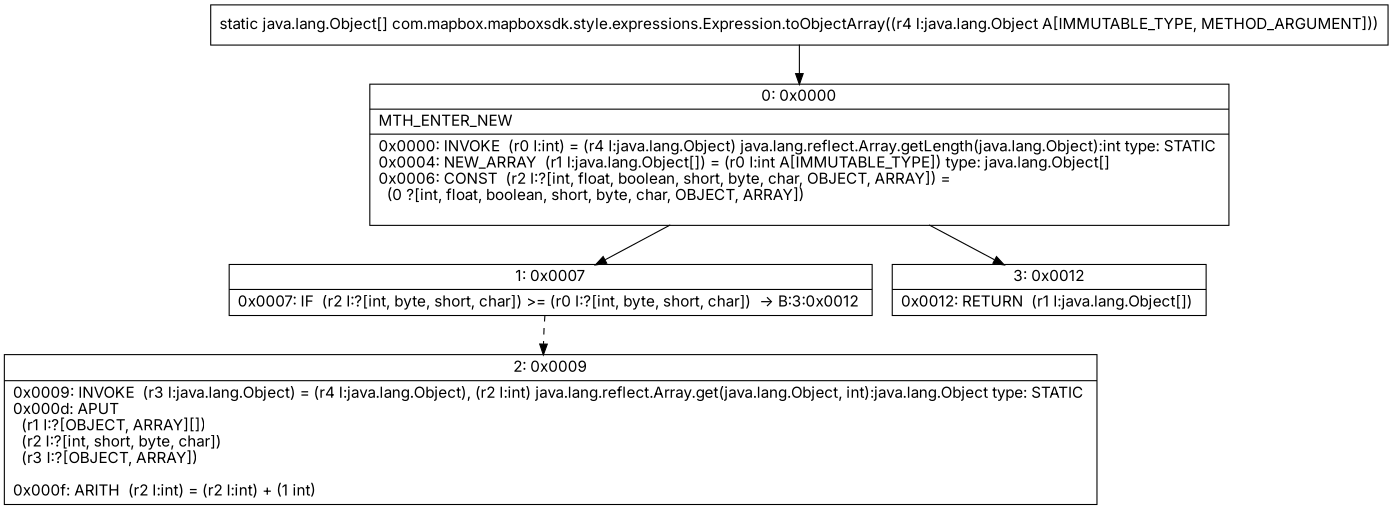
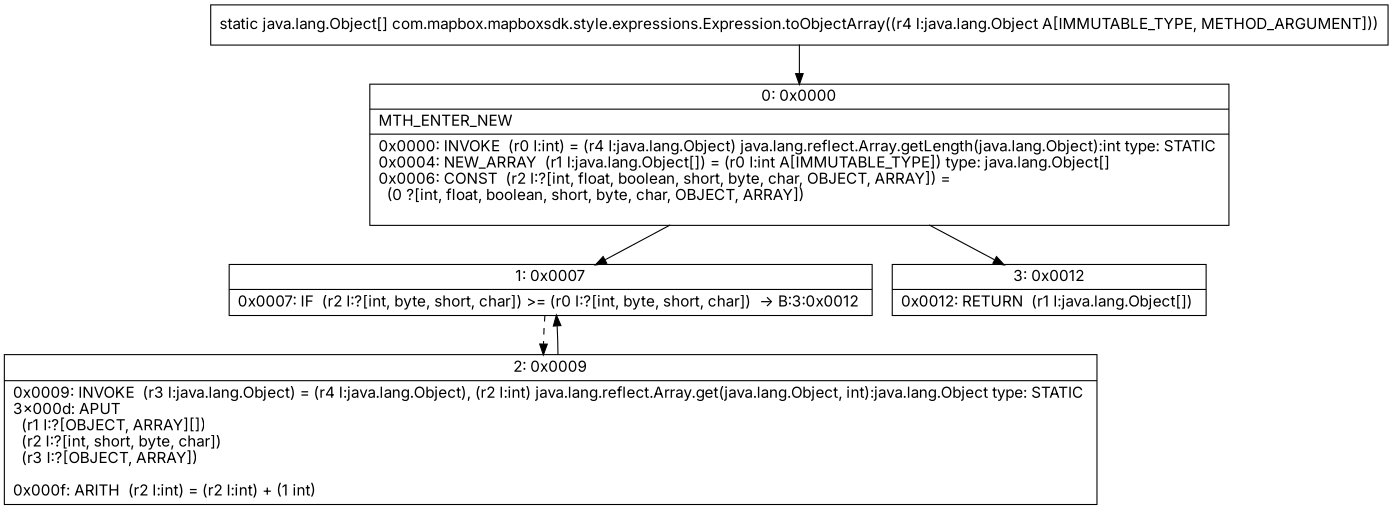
  digraph {
    fontname=Inter
    node [fontname=Inter shape=record]
    edge [fontname=Inter]
    n1 [label="{0\:\ 0x0000|MTH_ENTER_NEW\l|0x0000: INVOKE  (r0 I:int) = (r4 I:java.lang.Object) java.lang.reflect.Array.getLength(java.lang.Object):int type: STATIC \l0x0004: NEW_ARRAY  (r1 I:java.lang.Object[]) = (r0 I:int A[IMMUTABLE_TYPE]) type: java.lang.Object[] \l0x0006: CONST  (r2 I:?[int, float, boolean, short, byte, char, OBJECT, ARRAY]) = \l  (0 ?[int, float, boolean, short, byte, char, OBJECT, ARRAY])\l \l}"]
    n2 [label="{1\:\ 0x0007|0x0007: IF  (r2 I:?[int, byte, short, char]) \>= (r0 I:?[int, byte, short, char])  \-\> B:3:0x0012 \l}"]
    n3 [label="{3\:\ 0x0012|0x0012: RETURN  (r1 I:java.lang.Object[]) \l}"]
-   n4 [label="{2\:\ 0x0009|0x0009: INVOKE  (r3 I:java.lang.Object) = (r4 I:java.lang.Object), (r2 I:int) java.lang.reflect.Array.get(java.lang.Object, int):java.lang.Object type: STATIC \l0x000d: APUT  \l  (r1 I:?[OBJECT, ARRAY][])\l  (r2 I:?[int, short, byte, char])\l  (r3 I:?[OBJECT, ARRAY])\l \l0x000f: ARITH  (r2 I:int) = (r2 I:int) + (1 int) \l}"]
+   n4 [label="{2\:\ 0x0009|0x0009: INVOKE  (r3 I:java.lang.Object) = (r4 I:java.lang.Object), (r2 I:int) java.lang.reflect.Array.get(java.lang.Object, int):java.lang.Object type: STATIC \l3x000d: APUT  \l  (r1 I:?[OBJECT, ARRAY][])\l  (r2 I:?[int, short, byte, char])\l  (r3 I:?[OBJECT, ARRAY])\l \l0x000f: ARITH  (r2 I:int) = (r2 I:int) + (1 int) \l}"]
    n5 [label="{static java.lang.Object[] com.mapbox.mapboxsdk.style.expressions.Expression.toObjectArray((r4 I:java.lang.Object A[IMMUTABLE_TYPE, METHOD_ARGUMENT])) }"]
    n1 -> n2
    n1 -> n3
    n2 -> n4 [style=dashed]
+   n4 -> n2
    n5 -> n1
  }
